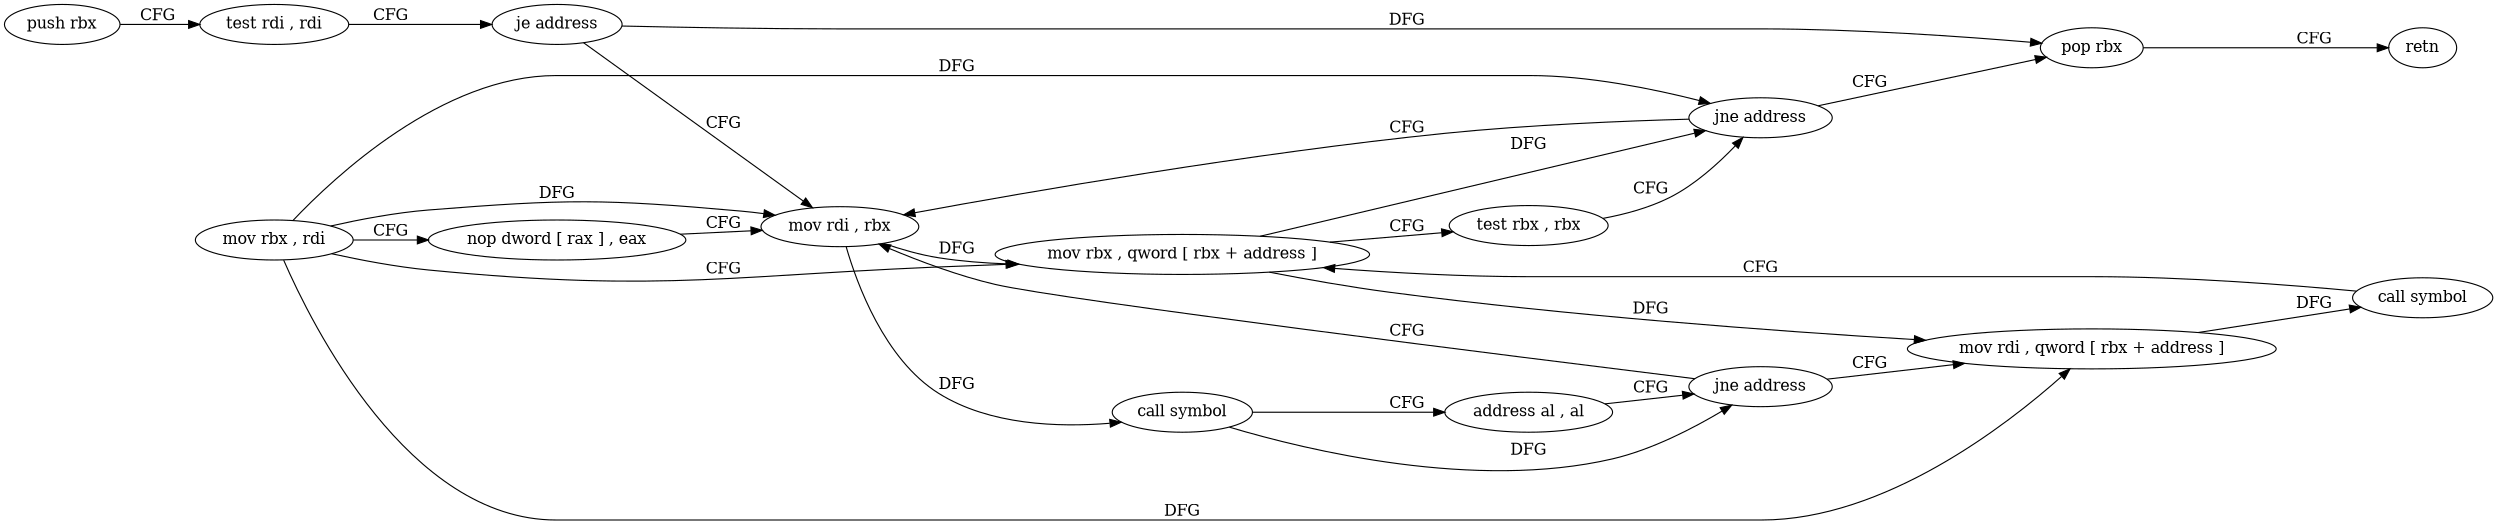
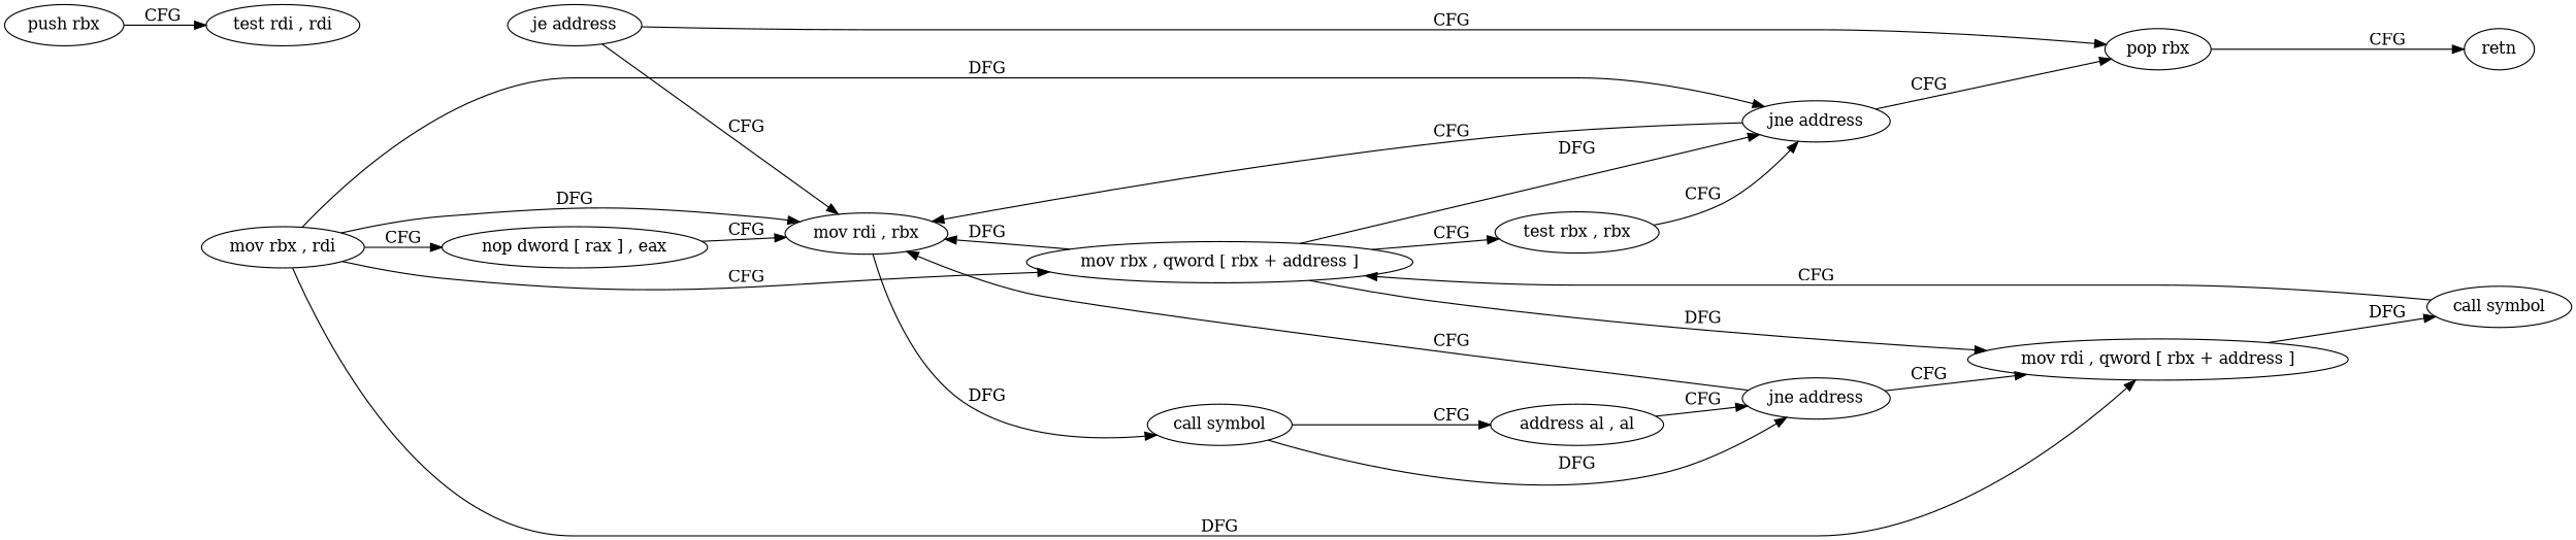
  digraph {
    rankdir=LR
    n1 [label="push rbx"]
    n2 [label="test rdi , rdi"]
    n3 [label="je address"]
    n4 [label="pop rbx"]
    n5 [label="mov rdi , rbx"]
    n6 [label=retn]
    n7 [label="mov rbx , rdi"]
    n8 [label="nop dword [ rax ] , eax"]
    n9 [label="mov rdi , qword [ rbx + address ]"]
    n10 [label="mov rbx , qword [ rbx + address ]"]
    n11 [label="jne address"]
    n12 [label="call symbol"]
    n13 [label="call symbol"]
    n14 [label="test rbx , rbx"]
    n15 [label="address al , al"]
    n16 [label="jne address"]
    n1 -> n2 [label=CFG]
-   n2 -> n3 [label=CFG]
-   n3 -> n4 [label=DFG]
+   n3 -> n4 [label=CFG]
    n3 -> n5 [label=CFG]
    n4 -> n6 [label=CFG]
    n5 -> n12 [label=DFG]
    n7 -> n5 [label=DFG]
    n7 -> n8 [label=CFG]
    n7 -> n9 [label=DFG]
    n7 -> n10 [label=CFG]
    n7 -> n11 [label=DFG]
    n8 -> n5 [label=CFG]
    n9 -> n13 [label=DFG]
-   n5 -> n10 [label=DFG]
+   n10 -> n5 [label=DFG]
    n10 -> n9 [label=DFG]
    n10 -> n11 [label=DFG]
    n10 -> n14 [label=CFG]
    n11 -> n4 [label=CFG]
    n11 -> n5 [label=CFG]
    n12 -> n15 [label=CFG]
    n12 -> n16 [label=DFG]
    n13 -> n10 [label=CFG]
    n14 -> n11 [label=CFG]
    n15 -> n16 [label=CFG]
    n16 -> n5 [label=CFG]
    n16 -> n9 [label=CFG]
  }
